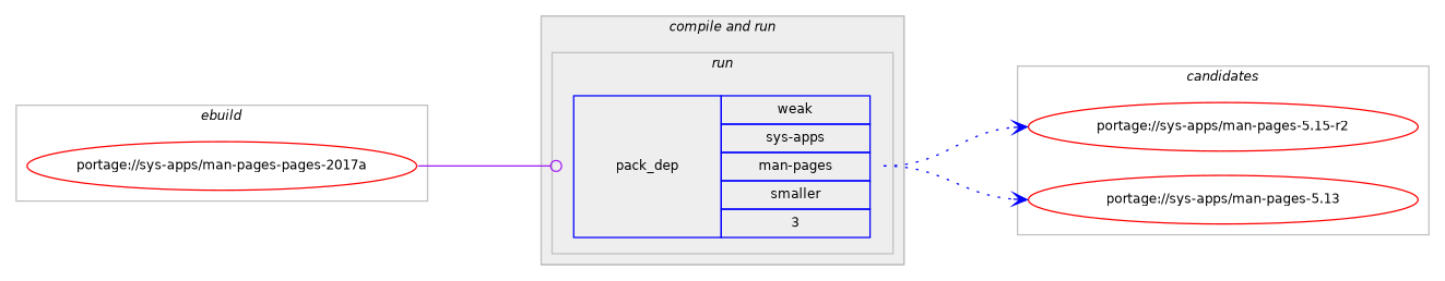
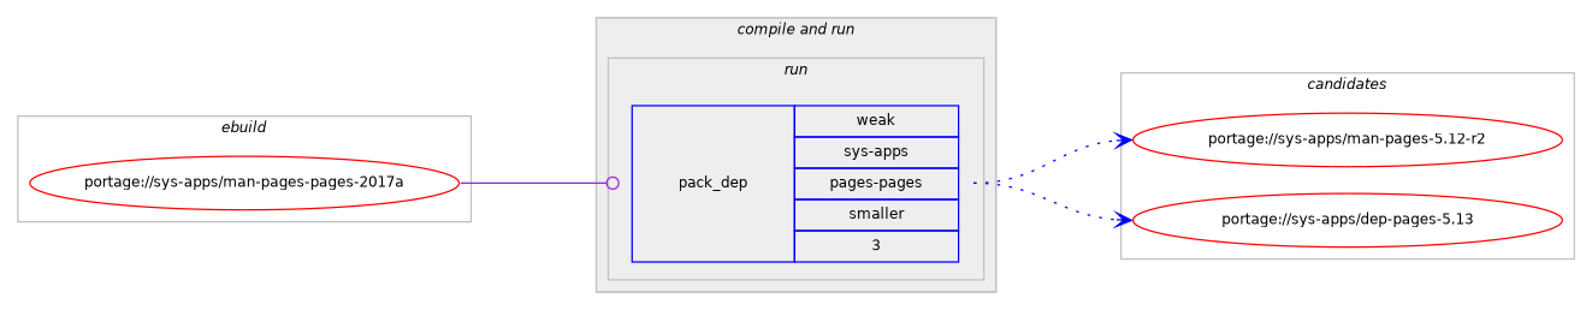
  digraph {
    compound=true
    concentrate=true
    fontname=Helvetica
    fontsize=10
    newrank=true
    rankdir=LR
    ranksep=1.5
    node [color=red fontname=Helvetica fontsize=10]
    edge [arrowhead=vee color=blue headport=w style=dotted tailport=e weight=100]
    n1 [label="portage://sys-apps/man-pages-pages-2017a" width=4]
-   n2 [color=blue label=<<TABLE BORDER="0" CELLBORDER="1" CELLSPACING="0" CELLPADDING="4" WIDTH="220"><TR><TD ROWSPAN="6" CELLPADDING="30">pack_dep</TD></TR><TR><TD WIDTH="110">weak</TD></TR><TR><TD>sys-apps</TD></TR><TR><TD>man-pages</TD></TR><TR><TD>smaller</TD></TR><TR><TD>3</TD></TR></TABLE>> shape=none]
-   n3 [label="portage://sys-apps/man-pages-5.15-r2" width=4]
-   n4 [label="portage://sys-apps/man-pages-5.13" width=4]
+   n2 [color=blue label=<<TABLE BORDER="0" CELLBORDER="1" CELLSPACING="0" CELLPADDING="4" WIDTH="220"><TR><TD ROWSPAN="6" CELLPADDING="30">pack_dep</TD></TR><TR><TD WIDTH="110">weak</TD></TR><TR><TD>sys-apps</TD></TR><TR><TD>pages-pages</TD></TR><TR><TD>smaller</TD></TR><TR><TD>3</TD></TR></TABLE>> shape=none]
+   n3 [label="portage://sys-apps/man-pages-5.12-r2" width=4]
+   n4 [label="portage://sys-apps/dep-pages-5.13" width=4]
    subgraph cluster_1 {
      color=gray
      label=<<i>ebuild</i>>
      rank=same
      n1
    }
    subgraph cluster_2 {
      color=gray
      label=<<i>dependencies</i>>
      subgraph cluster_3 {
        color=gray
        fillcolor="#eeeeee"
        label=<<i>compile</i>>
        style=filled
      }
      subgraph cluster_4 {
        color=gray
        fillcolor="#eeeeee"
        label=<<i>compile and run</i>>
        style=filled
      }
      subgraph cluster_5 {
        color=gray
        fillcolor="#eeeeee"
        label=<<i>run</i>>
        style=filled
        subgraph sub_6 {
          color=gray
          fillcolor="#eeeeee"
          label=<<i>run</i>>
          style=filled
          n2
        }
      }
    }
    subgraph cluster_7 {
      color=gray
      label=<<i>candidates</i>>
      rank=same
      subgraph sub_8 {
        color=black
        label=<<i>candidates</i>>
        nodesep=1
        rank=same
        n3
        n4
      }
    }
    n1 -> n2 [arrowhead=odot color=purple style=solid weight=20]
    n2 -> n3
    n2 -> n4
  }
